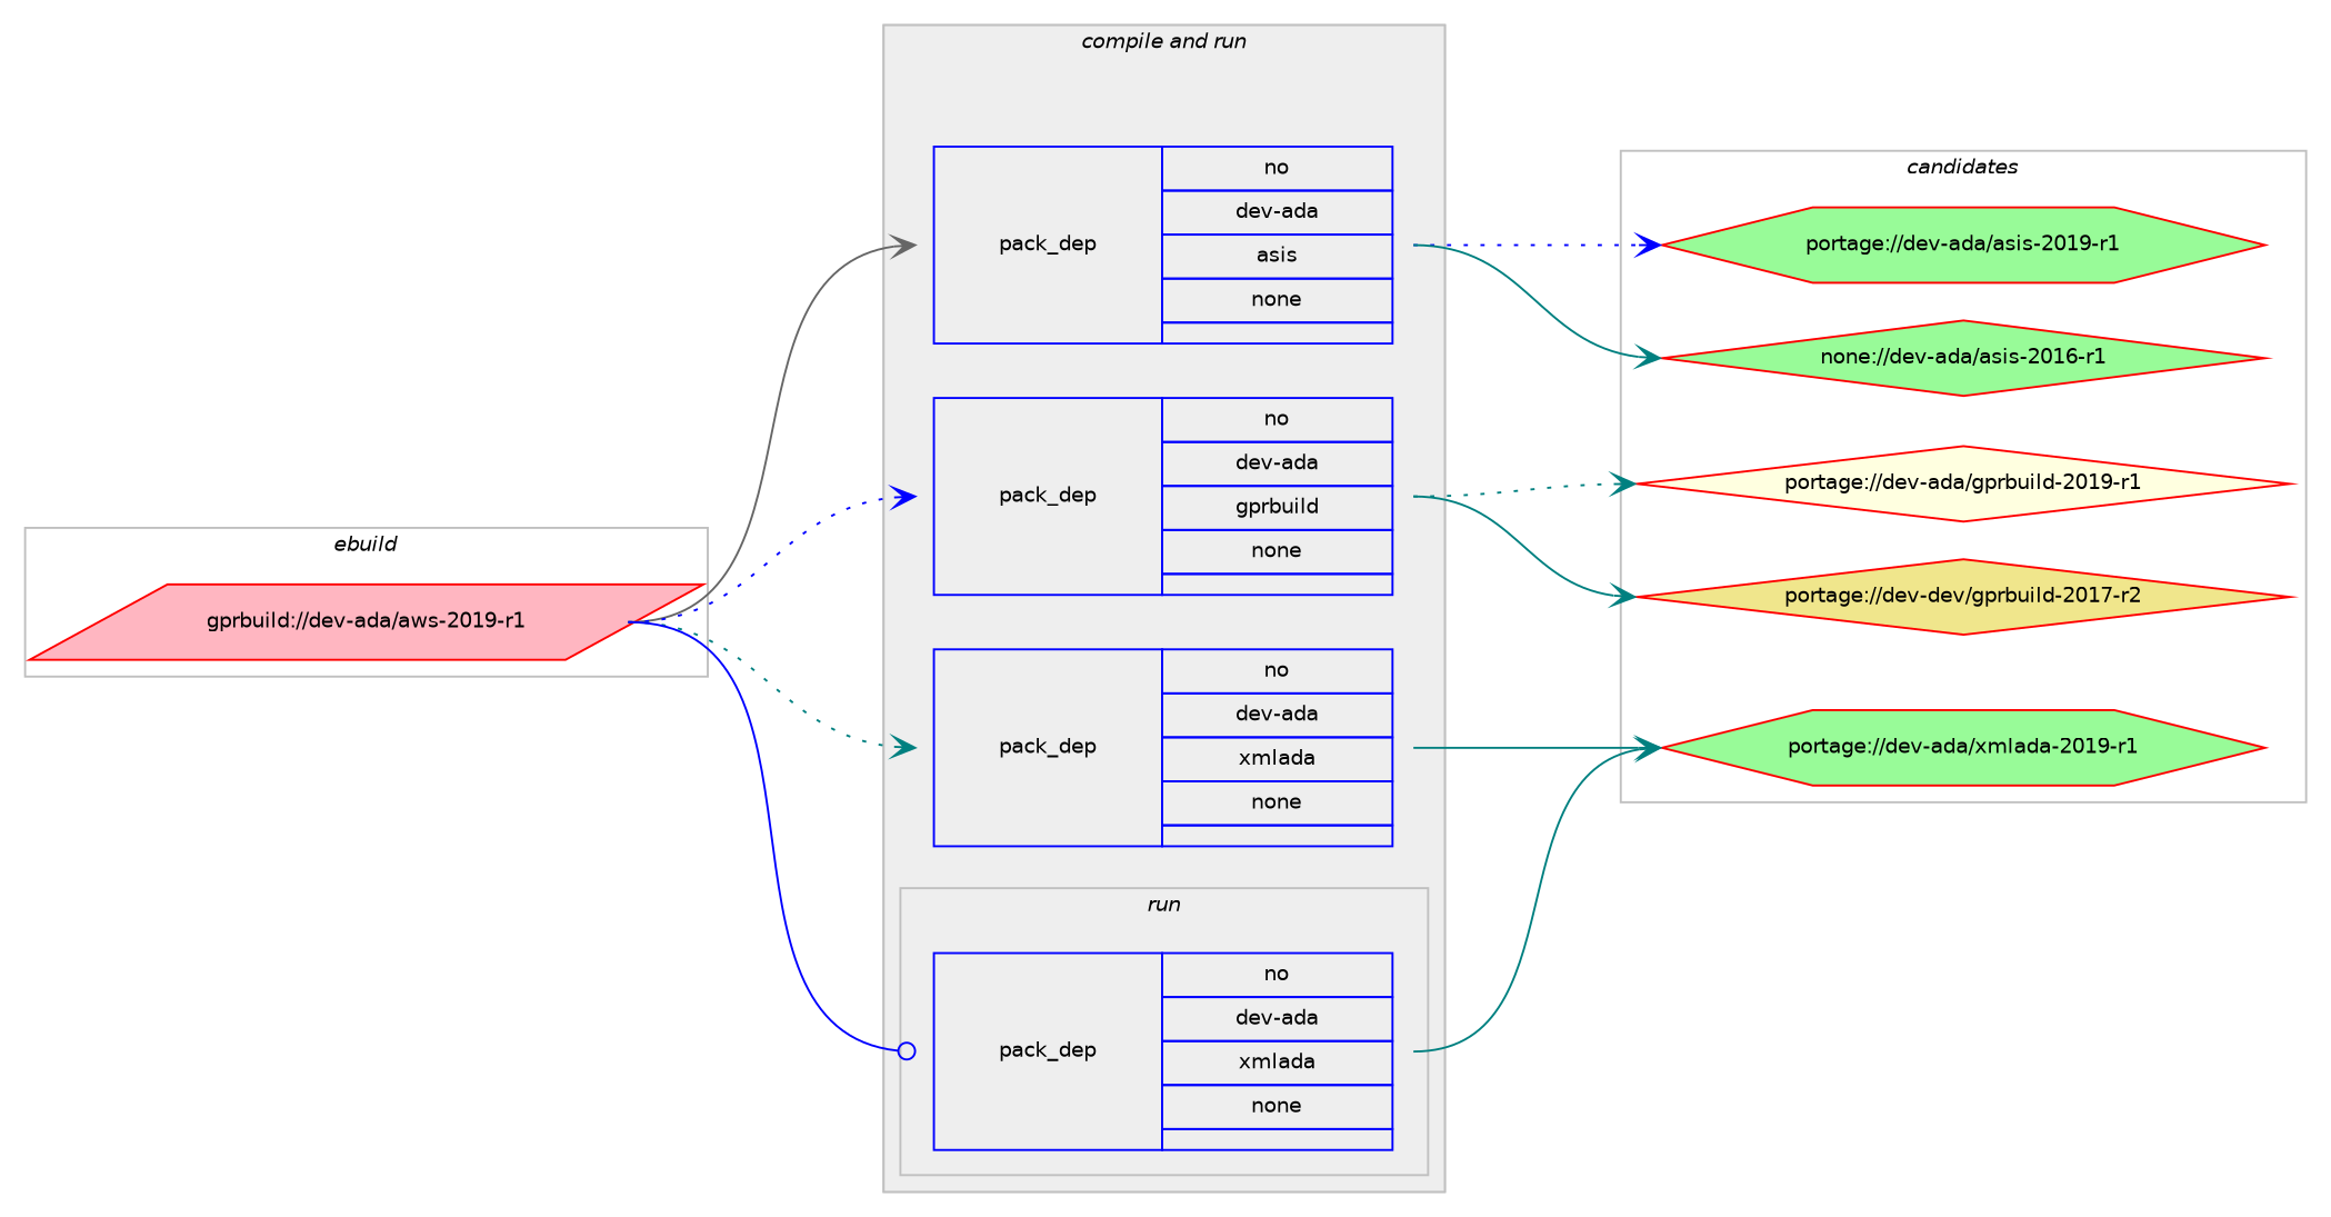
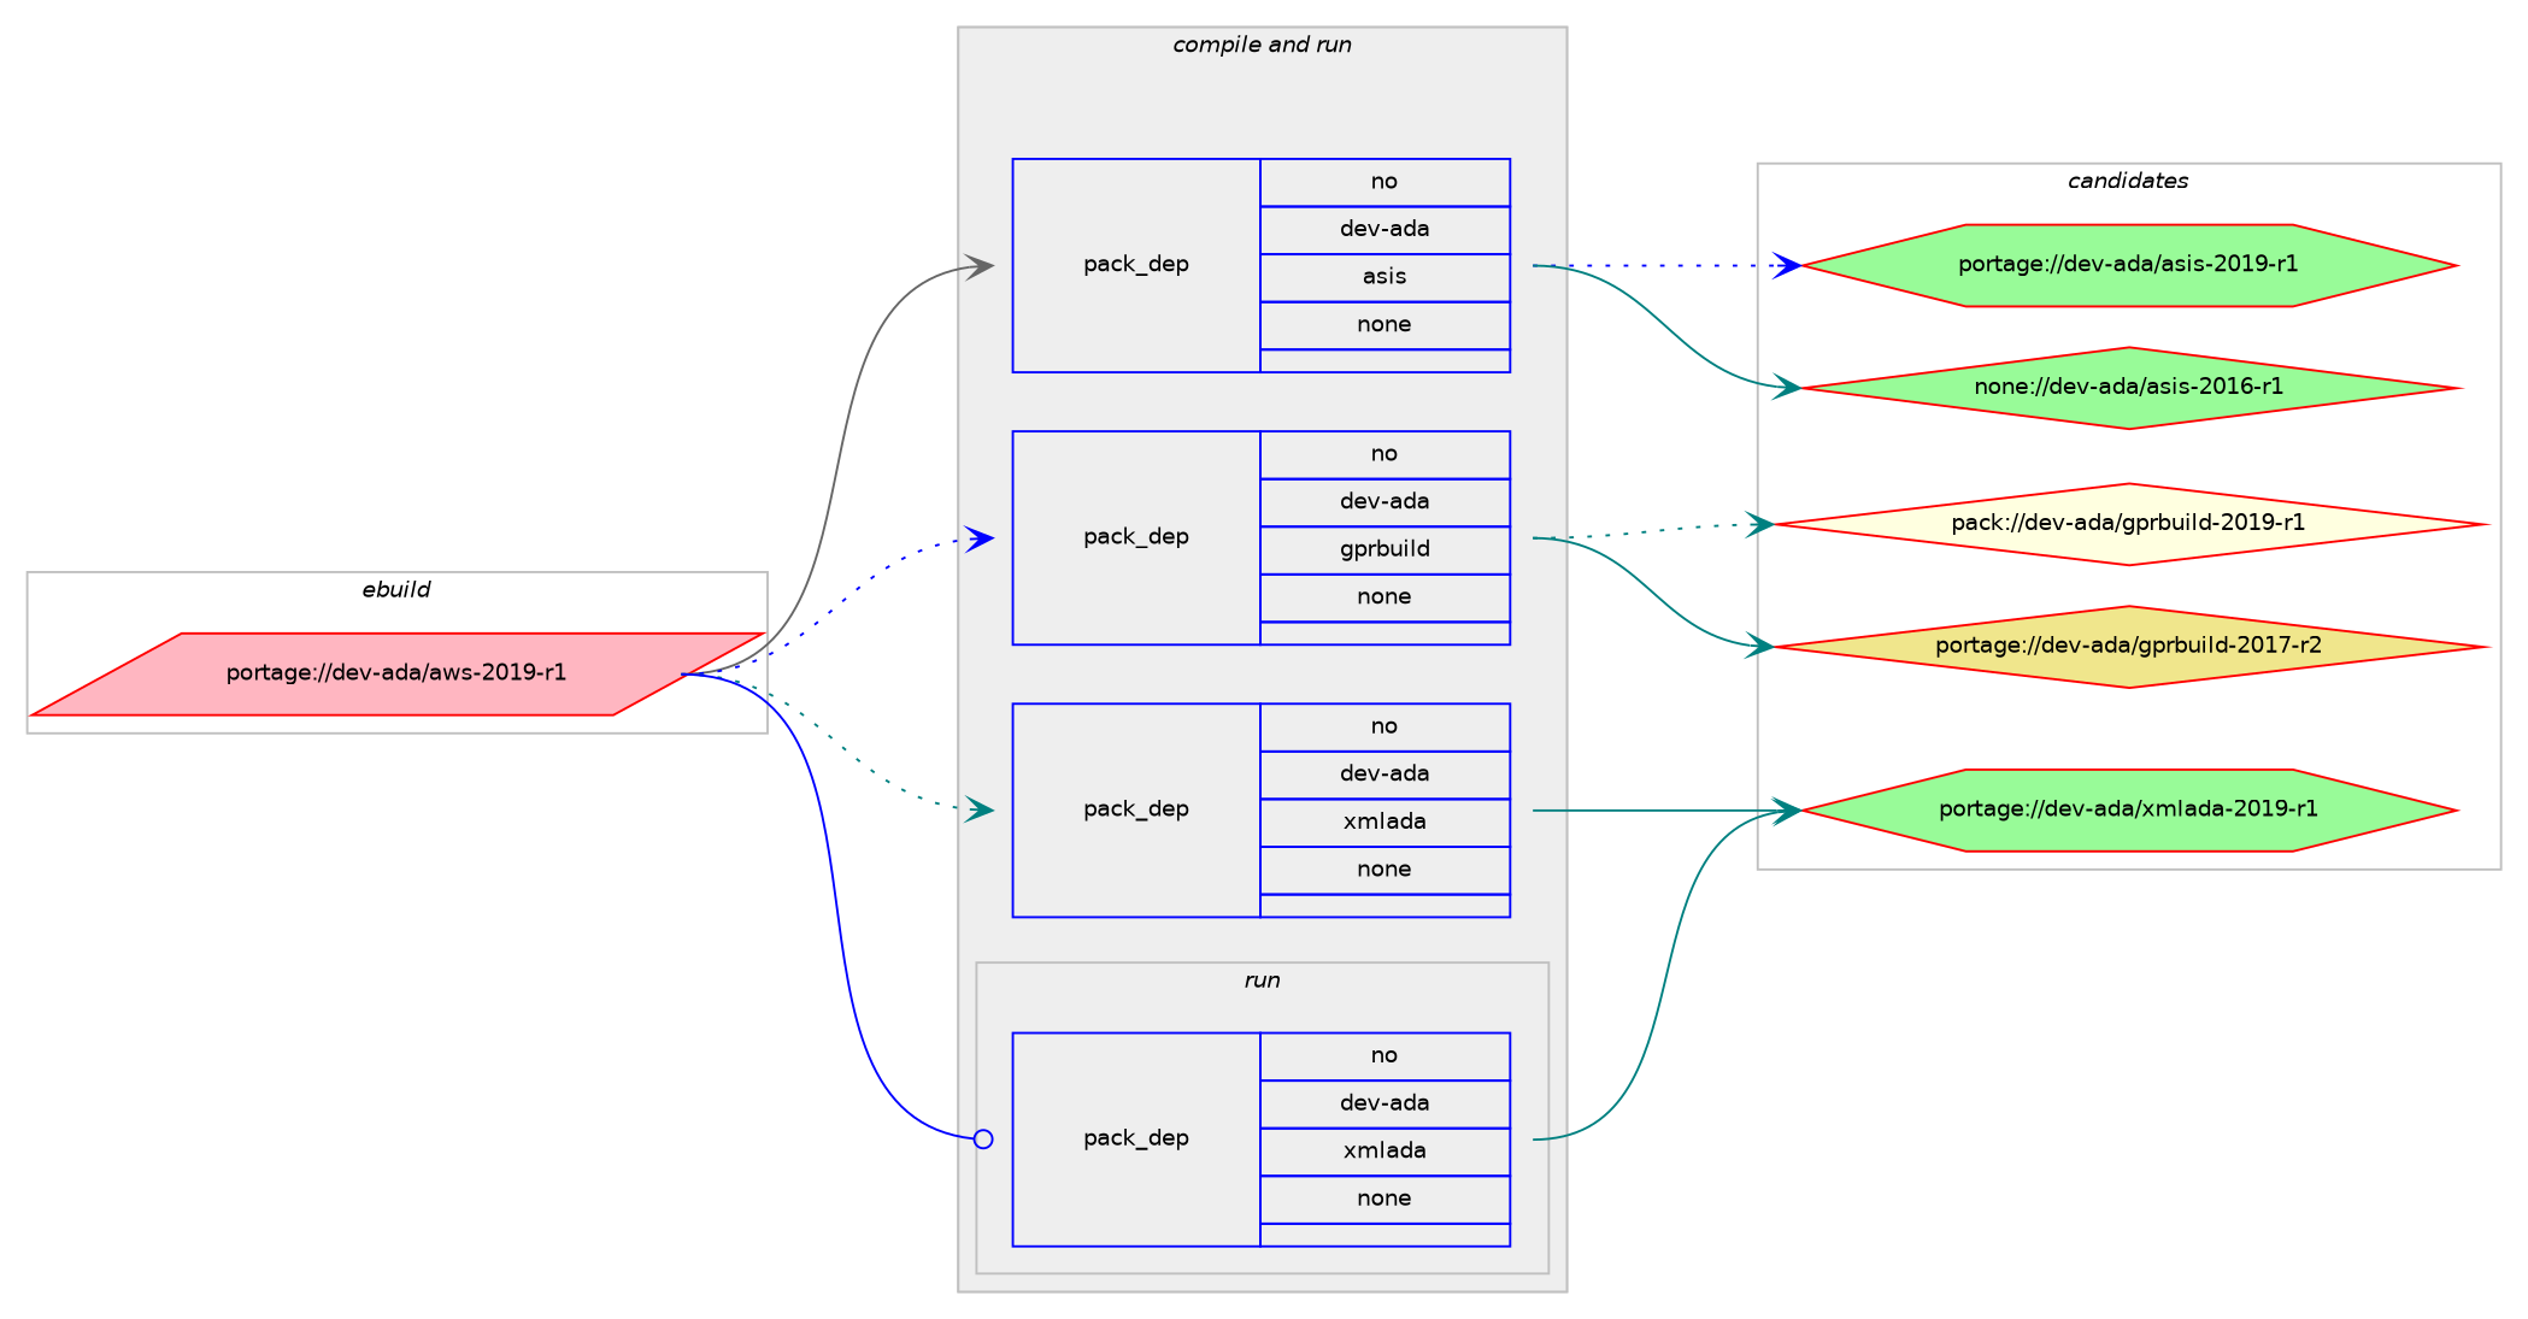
  digraph {
    compound=true
    concentrate=true
    fontname=Helvetica
    fontsize=10
    newrank=true
    rankdir=LR
    ranksep=1.5
    node [color=red fontname=Helvetica fontsize=10 shape=none style=filled]
    edge [arrowhead=vee color=teal headport=w style=solid tailport=e weight=100]
-   n1 [fillcolor=lightpink label="gprbuild://dev-ada/aws-2019-r1" shape=parallelogram width=4]
+   n1 [fillcolor=lightpink label="portage://dev-ada/aws-2019-r1" shape=parallelogram width=4]
    n2 [color=blue label=<<TABLE BORDER="0" CELLBORDER="1" CELLSPACING="0" CELLPADDING="4" WIDTH="220"><TR><TD ROWSPAN="6" CELLPADDING="30">pack_dep</TD></TR><TR><TD WIDTH="110">no</TD></TR><TR><TD>dev-ada</TD></TR><TR><TD>asis</TD></TR><TR><TD>none</TD></TR><TR><TD></TD></TR></TABLE>> style=""]
    n3 [color=blue label=<<TABLE BORDER="0" CELLBORDER="1" CELLSPACING="0" CELLPADDING="4" WIDTH="220"><TR><TD ROWSPAN="6" CELLPADDING="30">pack_dep</TD></TR><TR><TD WIDTH="110">no</TD></TR><TR><TD>dev-ada</TD></TR><TR><TD>gprbuild</TD></TR><TR><TD>none</TD></TR><TR><TD></TD></TR></TABLE>> style=""]
    n4 [color=blue label=<<TABLE BORDER="0" CELLBORDER="1" CELLSPACING="0" CELLPADDING="4" WIDTH="220"><TR><TD ROWSPAN="6" CELLPADDING="30">pack_dep</TD></TR><TR><TD WIDTH="110">no</TD></TR><TR><TD>dev-ada</TD></TR><TR><TD>xmlada</TD></TR><TR><TD>none</TD></TR><TR><TD></TD></TR></TABLE>> style=""]
    n5 [color=blue label=<<TABLE BORDER="0" CELLBORDER="1" CELLSPACING="0" CELLPADDING="4" WIDTH="220"><TR><TD ROWSPAN="6" CELLPADDING="30">pack_dep</TD></TR><TR><TD WIDTH="110">no</TD></TR><TR><TD>dev-ada</TD></TR><TR><TD>xmlada</TD></TR><TR><TD>none</TD></TR><TR><TD></TD></TR></TABLE>> style=""]
    n6 [fillcolor=palegreen label="portage://dev-ada/asis-2019-r1" shape=hexagon width=4]
    n7 [fillcolor=palegreen label="none://dev-ada/asis-2016-r1" shape=diamond width=4]
-   n8 [fillcolor=lightyellow label="portage://dev-ada/gprbuild-2019-r1" shape=diamond width=4]
-   n9 [fillcolor=khaki label="portage://dev-dev/gprbuild-2017-r2" shape=diamond width=4]
+   n8 [fillcolor=lightyellow label="pack://dev-ada/gprbuild-2019-r1" shape=diamond width=4]
+   n9 [fillcolor=khaki label="portage://dev-ada/gprbuild-2017-r2" shape=diamond width=4]
    n10 [fillcolor=palegreen label="portage://dev-ada/xmlada-2019-r1" shape=hexagon width=4]
    subgraph cluster_1 {
      color=gray
      label=<<i>dependencies</i>>
      subgraph cluster_2 {
        color=gray
        fillcolor="#eeeeee"
        label=<<i>compile</i>>
        style=filled
        subgraph sub_3 {
          color=gray
          fillcolor="#eeeeee"
          label=<<i>compile</i>>
          style=filled
          n2
        }
        subgraph sub_4 {
          color=gray
          fillcolor="#eeeeee"
          label=<<i>compile</i>>
          style=filled
          n3
        }
        subgraph sub_5 {
          color=gray
          fillcolor="#eeeeee"
          label=<<i>compile</i>>
          style=filled
          n4
        }
      }
      subgraph cluster_6 {
        color=gray
        fillcolor="#eeeeee"
        label=<<i>compile and run</i>>
        style=filled
      }
      subgraph cluster_7 {
        color=gray
        fillcolor="#eeeeee"
        label=<<i>run</i>>
        style=filled
        subgraph sub_8 {
          color=gray
          fillcolor="#eeeeee"
          label=<<i>run</i>>
          style=filled
          n5
        }
      }
    }
    subgraph cluster_9 {
      color=gray
      label=<<i>ebuild</i>>
      rank=same
      n1
    }
    subgraph cluster_10 {
      color=gray
      label=<<i>candidates</i>>
      rank=same
      subgraph sub_11 {
        color=black
        label=<<i>candidates</i>>
        nodesep=1
        rank=same
        n6
        n7
      }
      subgraph sub_12 {
        color=black
        label=<<i>candidates</i>>
        nodesep=1
        rank=same
        n8
        n9
      }
      subgraph sub_13 {
        color=black
        label=<<i>candidates</i>>
        nodesep=1
        rank=same
        n10
      }
      subgraph sub_14 {
        color=black
        label=<<i>candidates</i>>
        nodesep=1
        rank=same
        n10
      }
    }
    n1 -> n2 [color=gray40 weight=20]
    n1 -> n3 [color=blue style=dotted weight=20]
    n1 -> n4 [style=dotted weight=20]
    n1 -> n5 [arrowhead=odot color=blue weight=20]
    n2 -> n6 [color=blue style=dotted]
    n2 -> n7
    n3 -> n8 [style=dotted]
    n3 -> n9
    n4 -> n10
    n5 -> n10
  }
